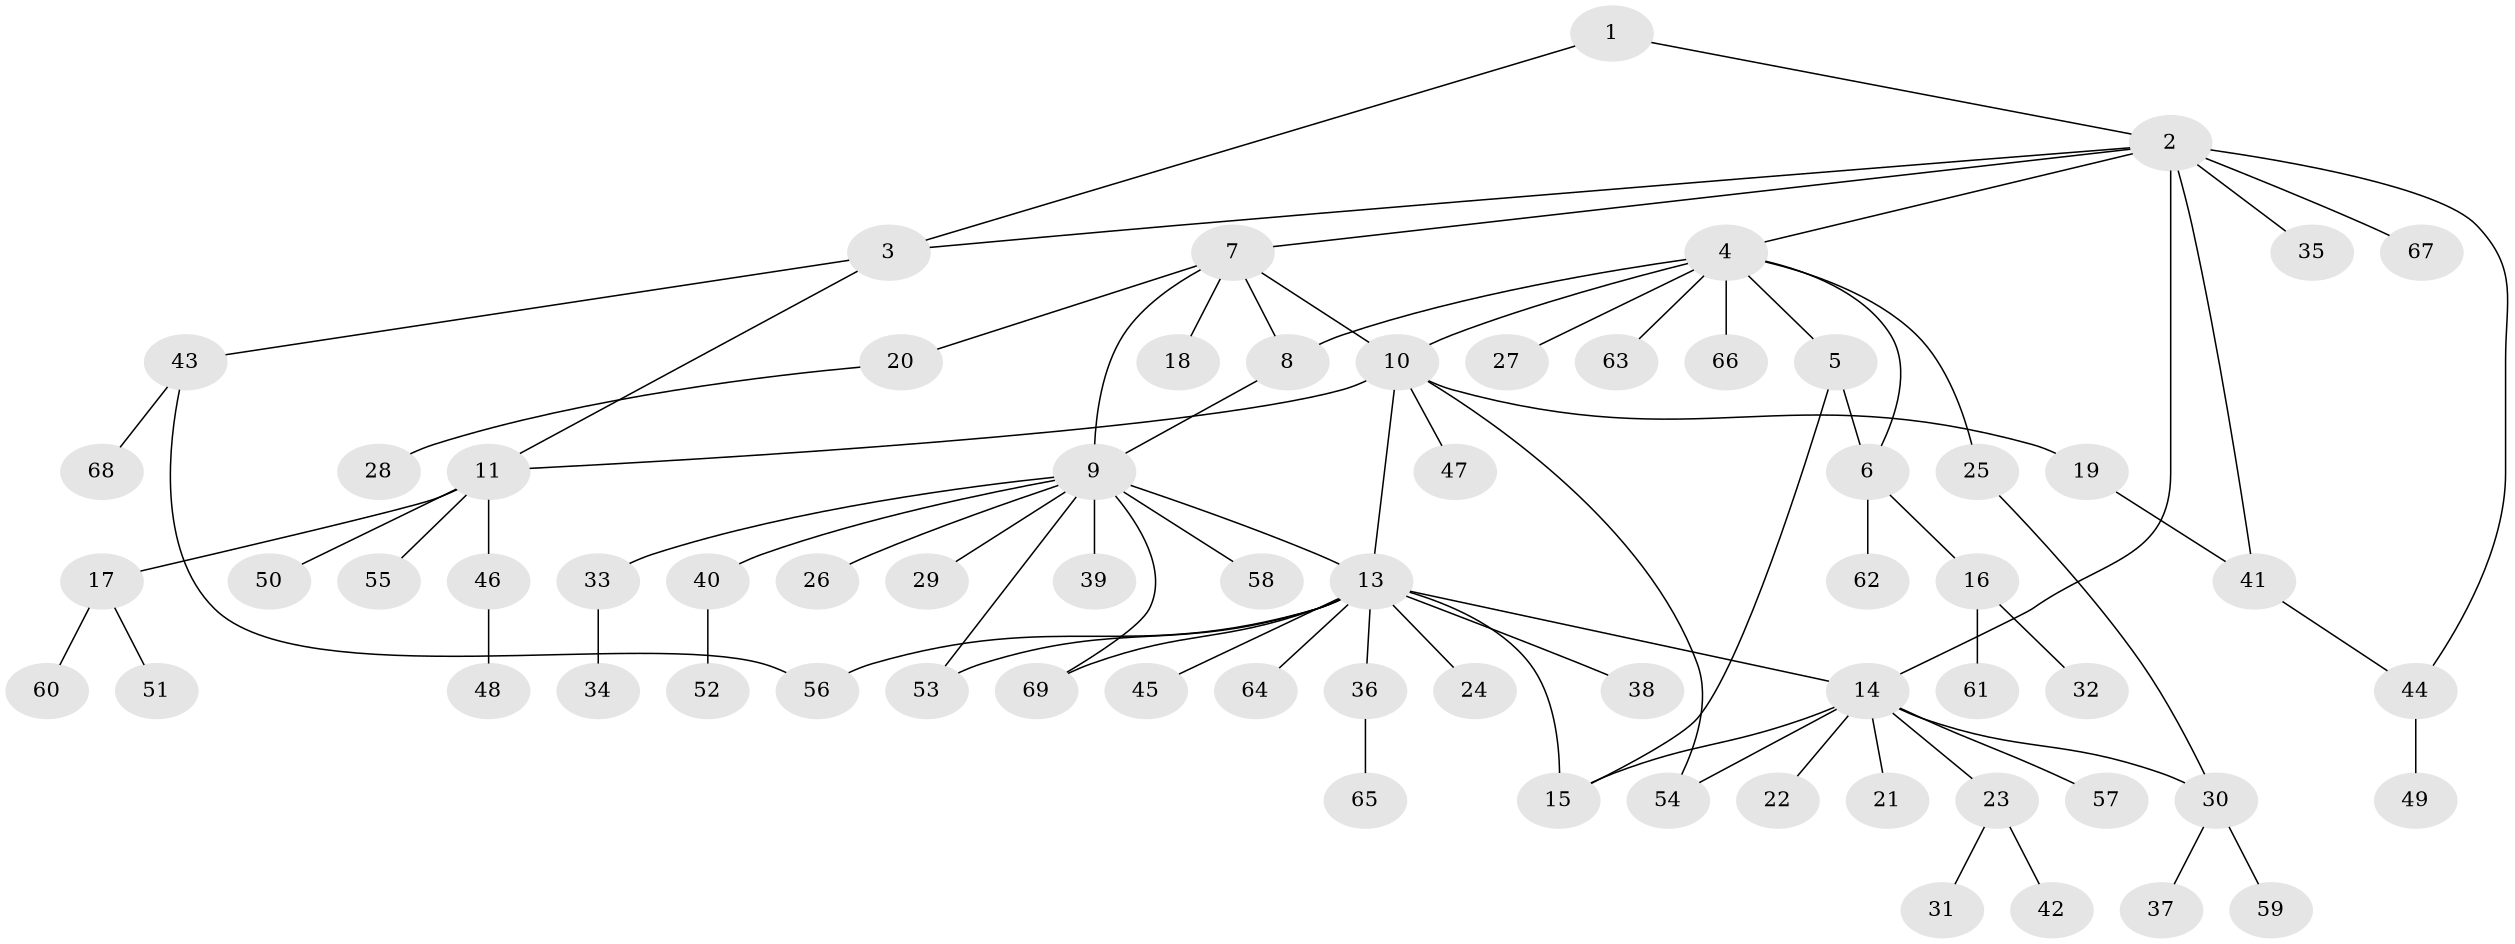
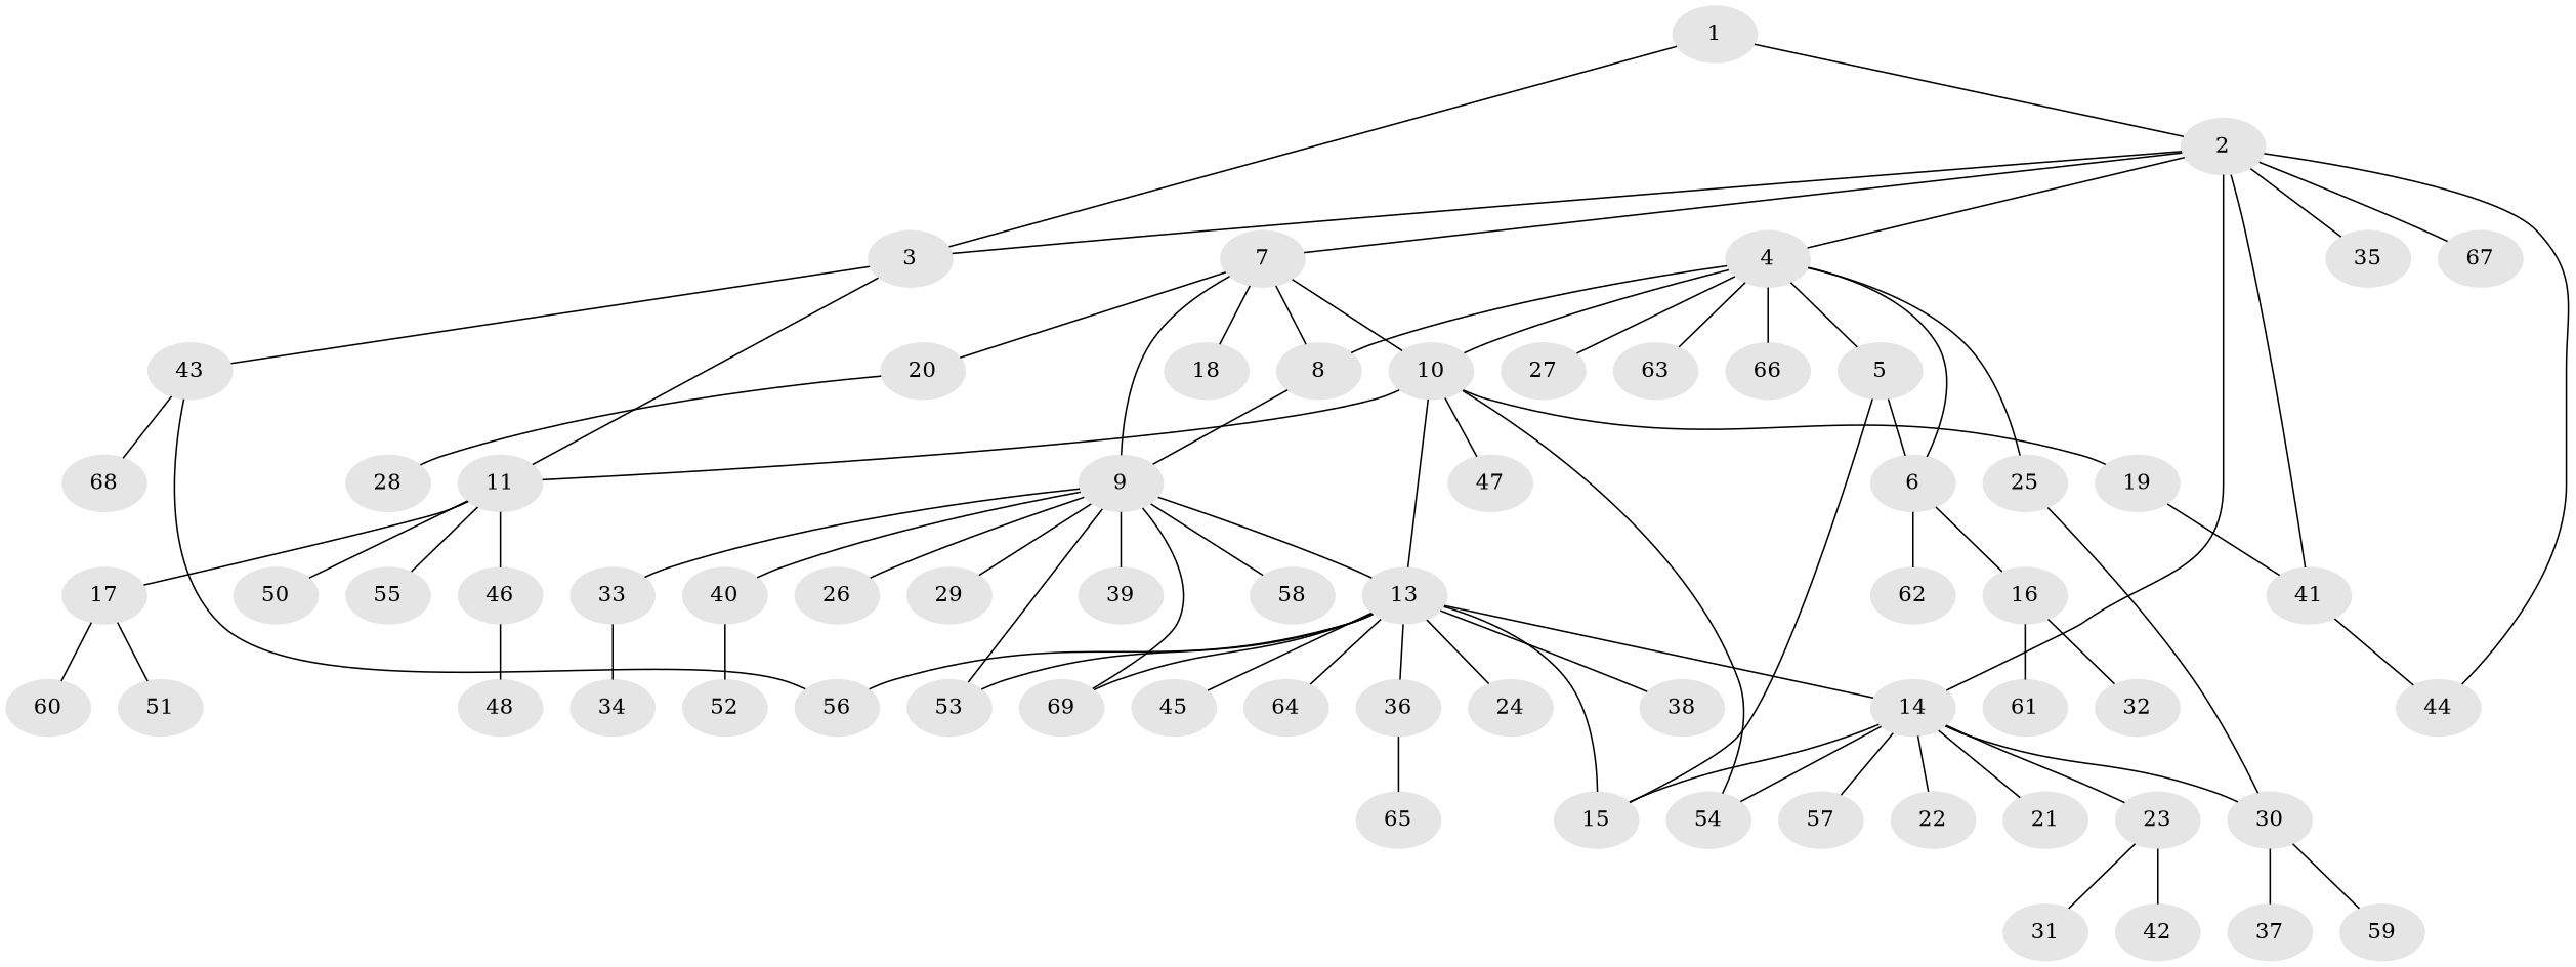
  graph {
    node [color=gray90 style=filled]
    1
    2
    3
    4
    7
    14
    35
    41
    67
    44
    11
    43
    5
    6
    8
    10
    25
    27
    63
    66
    9
    18
    20
    21
    15
    54
    22
    23
    30
    57
    17
    46
    50
    55
    56
    68
    16
    62
    13
    19
    47
    32
    61
    26
    29
    33
    39
    40
    53
    58
    69
    28
    24
    36
    38
    45
    64
    34
    52
    51
    60
    48
    65
    31
    42
    37
    59
-   49
    1 -- 2
    1 -- 3
    2 -- 3
    2 -- 4
    2 -- 7
    2 -- 14
    2 -- 35
    2 -- 41
    2 -- 67
    2 -- 44
    3 -- 11
    3 -- 43
    4 -- 5
    4 -- 6
    4 -- 8
    4 -- 10
    4 -- 25
    4 -- 27
    4 -- 63
    4 -- 66
    7 -- 8
    7 -- 10
    7 -- 9
    7 -- 18
    7 -- 20
    14 -- 21
    14 -- 15
    14 -- 54
    14 -- 22
    14 -- 23
    14 -- 30
    14 -- 57
    41 -- 44
-   44 -- 49
    11 -- 17
    11 -- 46
    11 -- 50
    11 -- 55
    43 -- 56
    43 -- 68
    5 -- 6
    5 -- 15
    6 -- 16
    6 -- 62
    8 -- 9
    10 -- 11
    10 -- 54
    10 -- 13
    10 -- 19
    10 -- 47
    25 -- 30
    9 -- 13
    9 -- 26
    9 -- 29
    9 -- 33
    9 -- 39
    9 -- 40
    9 -- 53
    9 -- 58
    9 -- 69
    20 -- 28
    23 -- 31
    23 -- 42
    30 -- 37
    30 -- 59
    17 -- 51
    17 -- 60
    46 -- 48
    16 -- 32
    16 -- 61
    13 -- 14
    13 -- 15
    13 -- 56
    13 -- 53
    13 -- 69
    13 -- 24
    13 -- 36
    13 -- 38
    13 -- 45
    13 -- 64
    19 -- 41
    33 -- 34
    40 -- 52
    36 -- 65
  }
